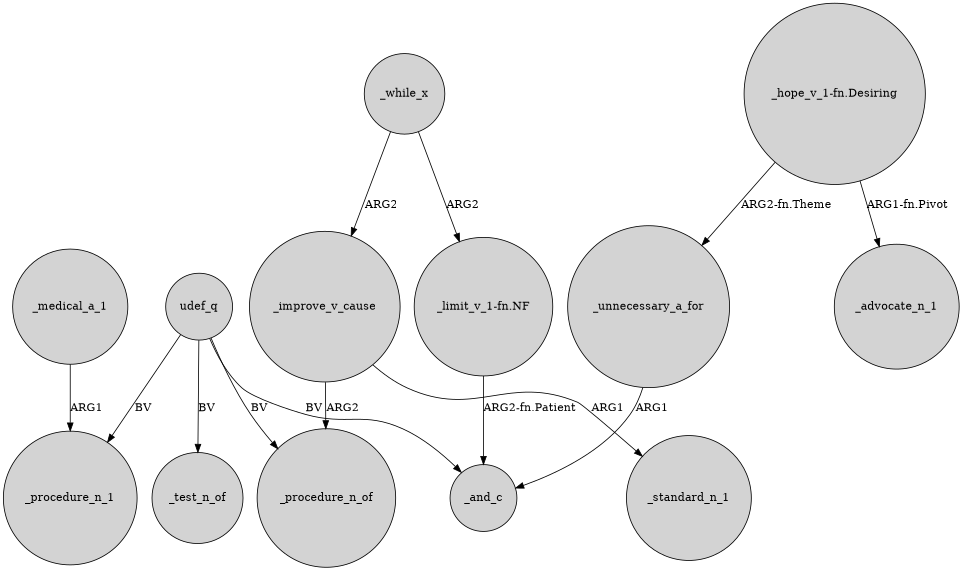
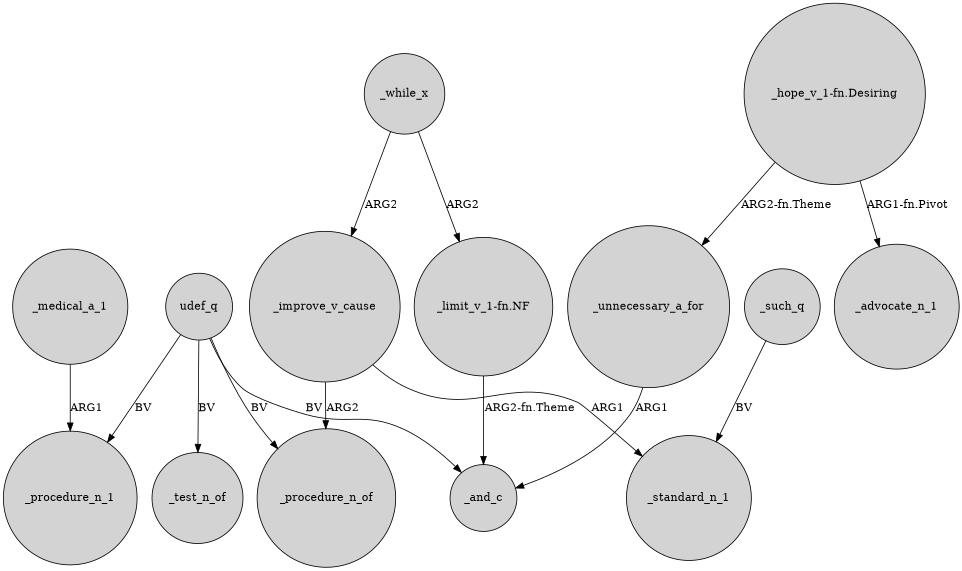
  digraph {
    node [shape=circle style=filled]
    _medical_a_1
    _procedure_n_1
    "_limit_v_1-fn.NF"
    _and_c
    "_hope_v_1-fn.Desiring"
    _advocate_n_1
    _unnecessary_a_for
    _while_x
    _improve_v_cause
    n10 [label=_procedure_n_of]
    _standard_n_1
    udef_q
    _test_n_of
+   _such_q
    _medical_a_1 -> _procedure_n_1 [label=ARG1]
-   "_limit_v_1-fn.NF" -> _and_c [label="ARG2-fn.Patient"]
+   "_limit_v_1-fn.NF" -> _and_c [label="ARG2-fn.Theme"]
    "_hope_v_1-fn.Desiring" -> _advocate_n_1 [label="ARG1-fn.Pivot"]
    "_hope_v_1-fn.Desiring" -> _unnecessary_a_for [label="ARG2-fn.Theme"]
    _unnecessary_a_for -> _and_c [label=ARG1]
    _while_x -> "_limit_v_1-fn.NF" [label=ARG2]
    _while_x -> _improve_v_cause [label=ARG2]
    _improve_v_cause -> n10 [label=ARG2]
    _improve_v_cause -> _standard_n_1 [label=ARG1]
    udef_q -> _procedure_n_1 [label=BV]
    udef_q -> _and_c [label=BV]
    udef_q -> n10 [label=BV]
    udef_q -> _test_n_of [label=BV]
+   _such_q -> _standard_n_1 [label=BV]
  }
